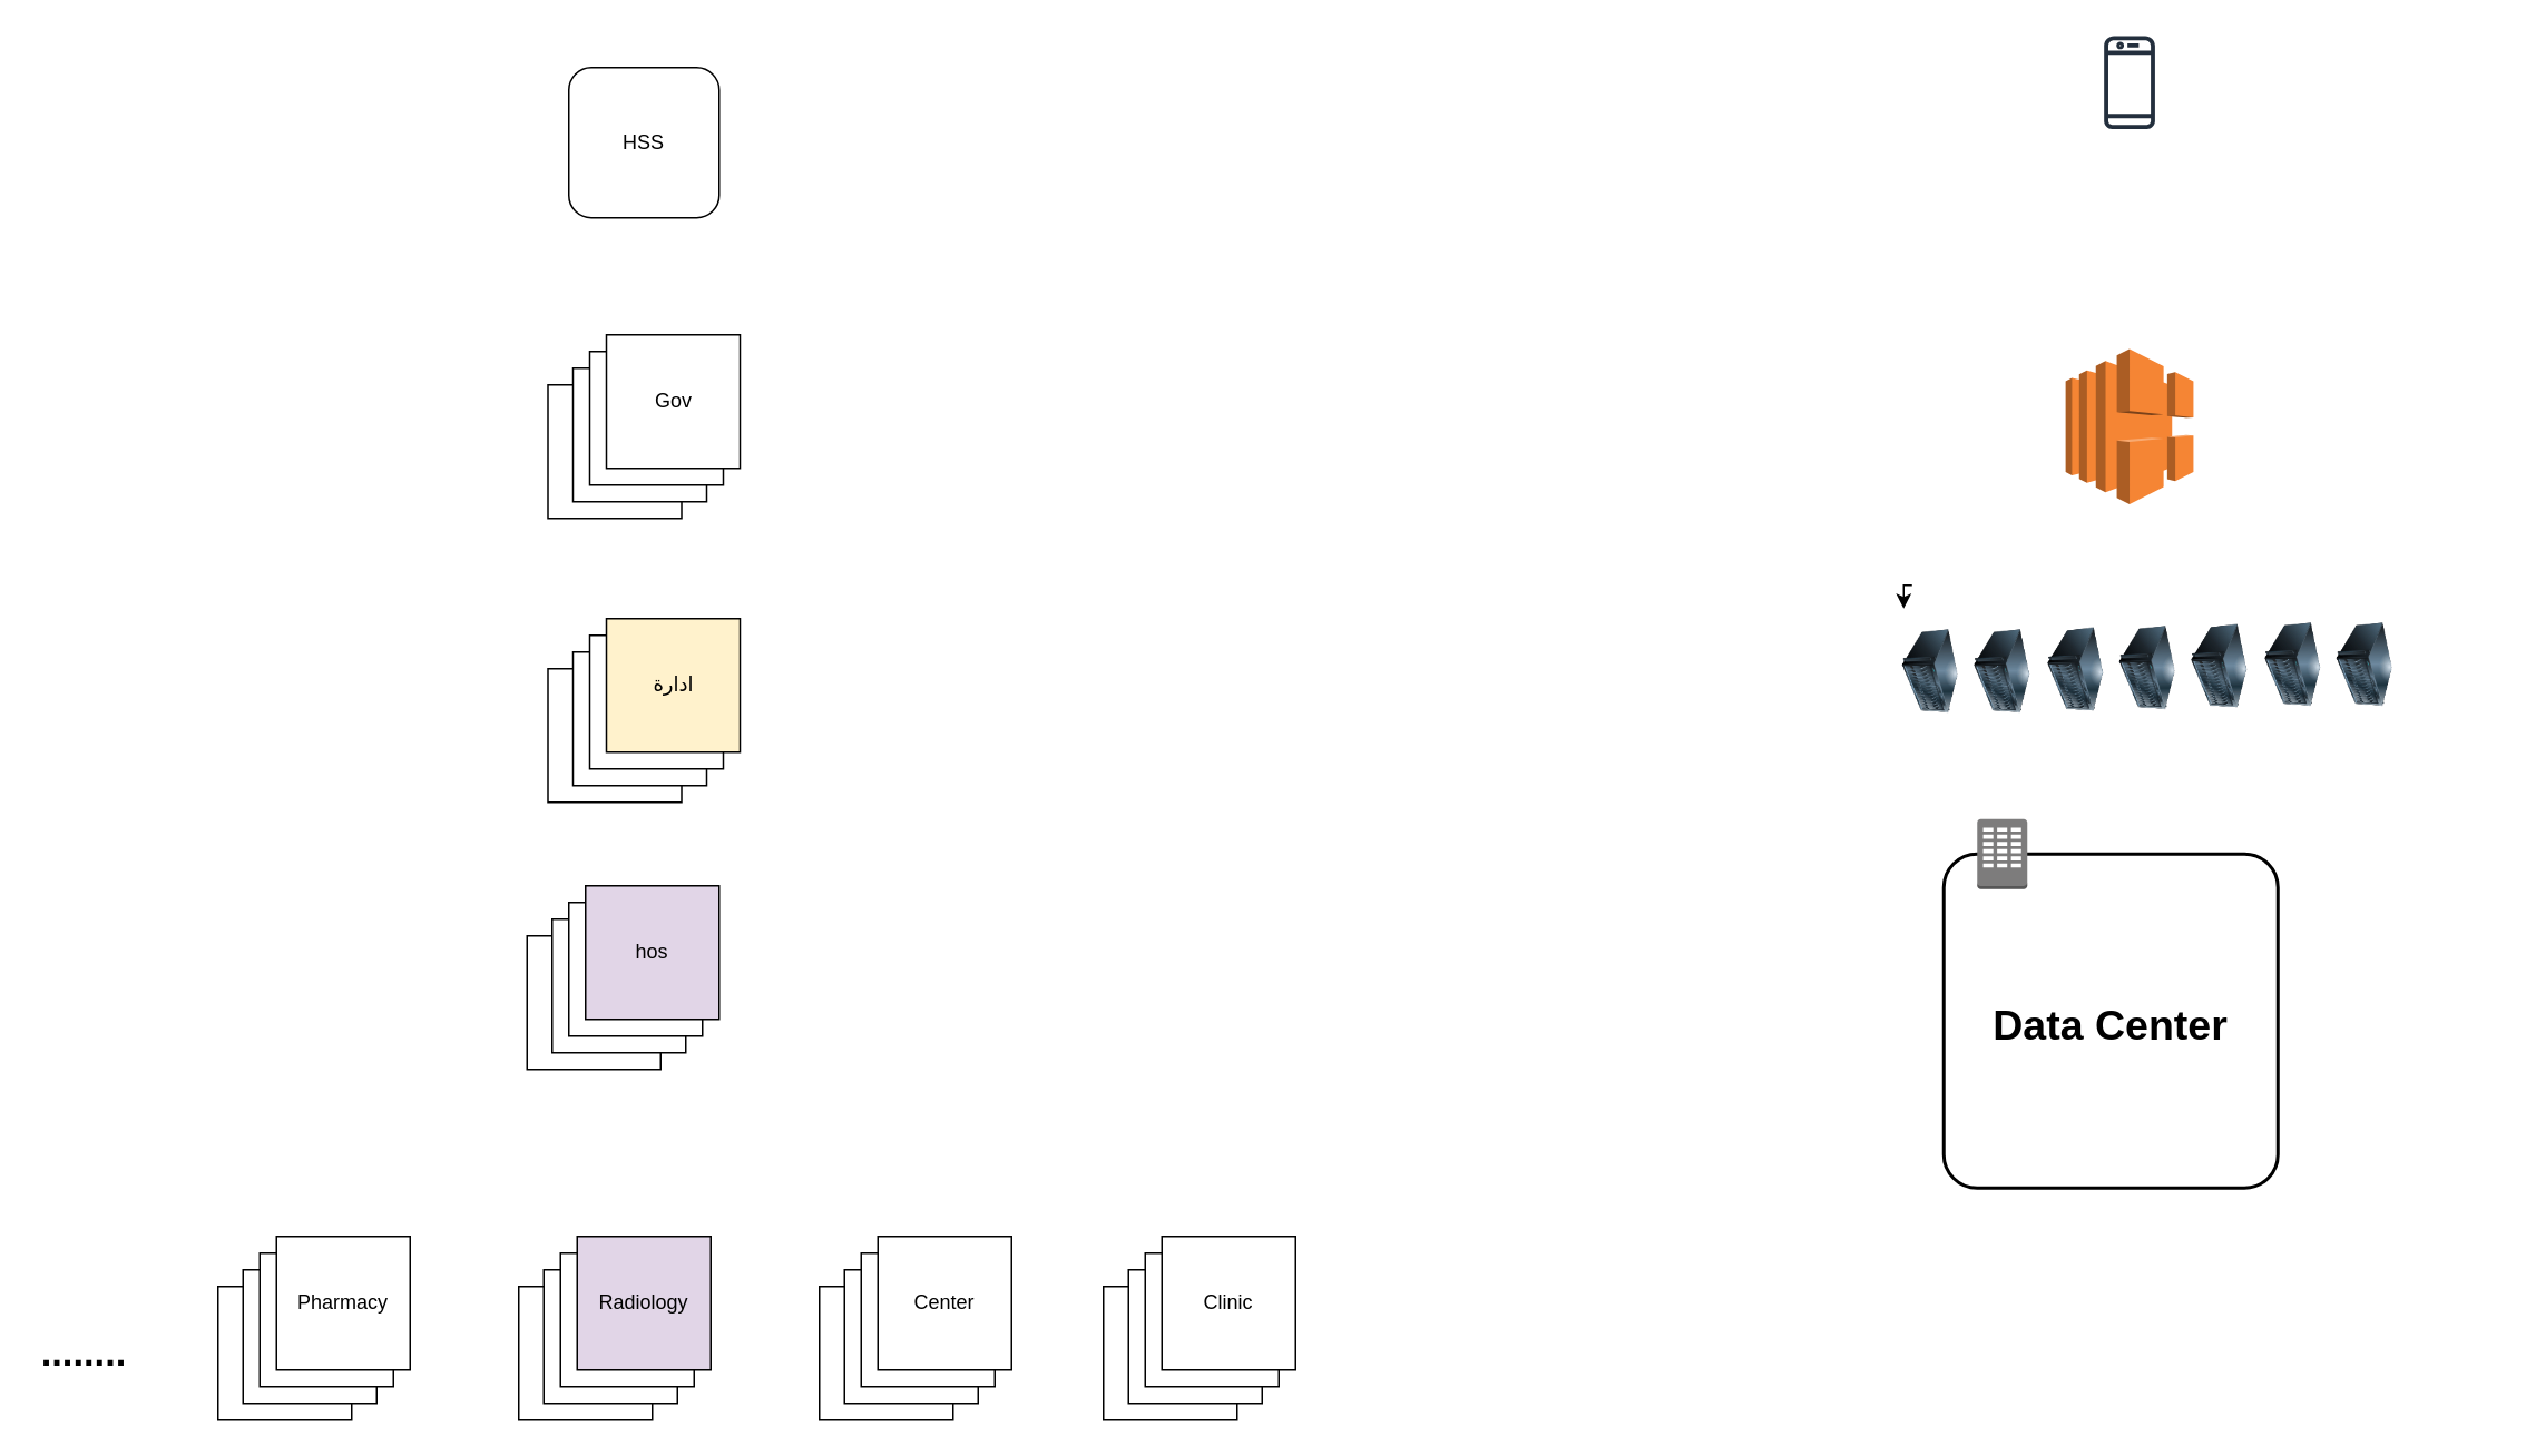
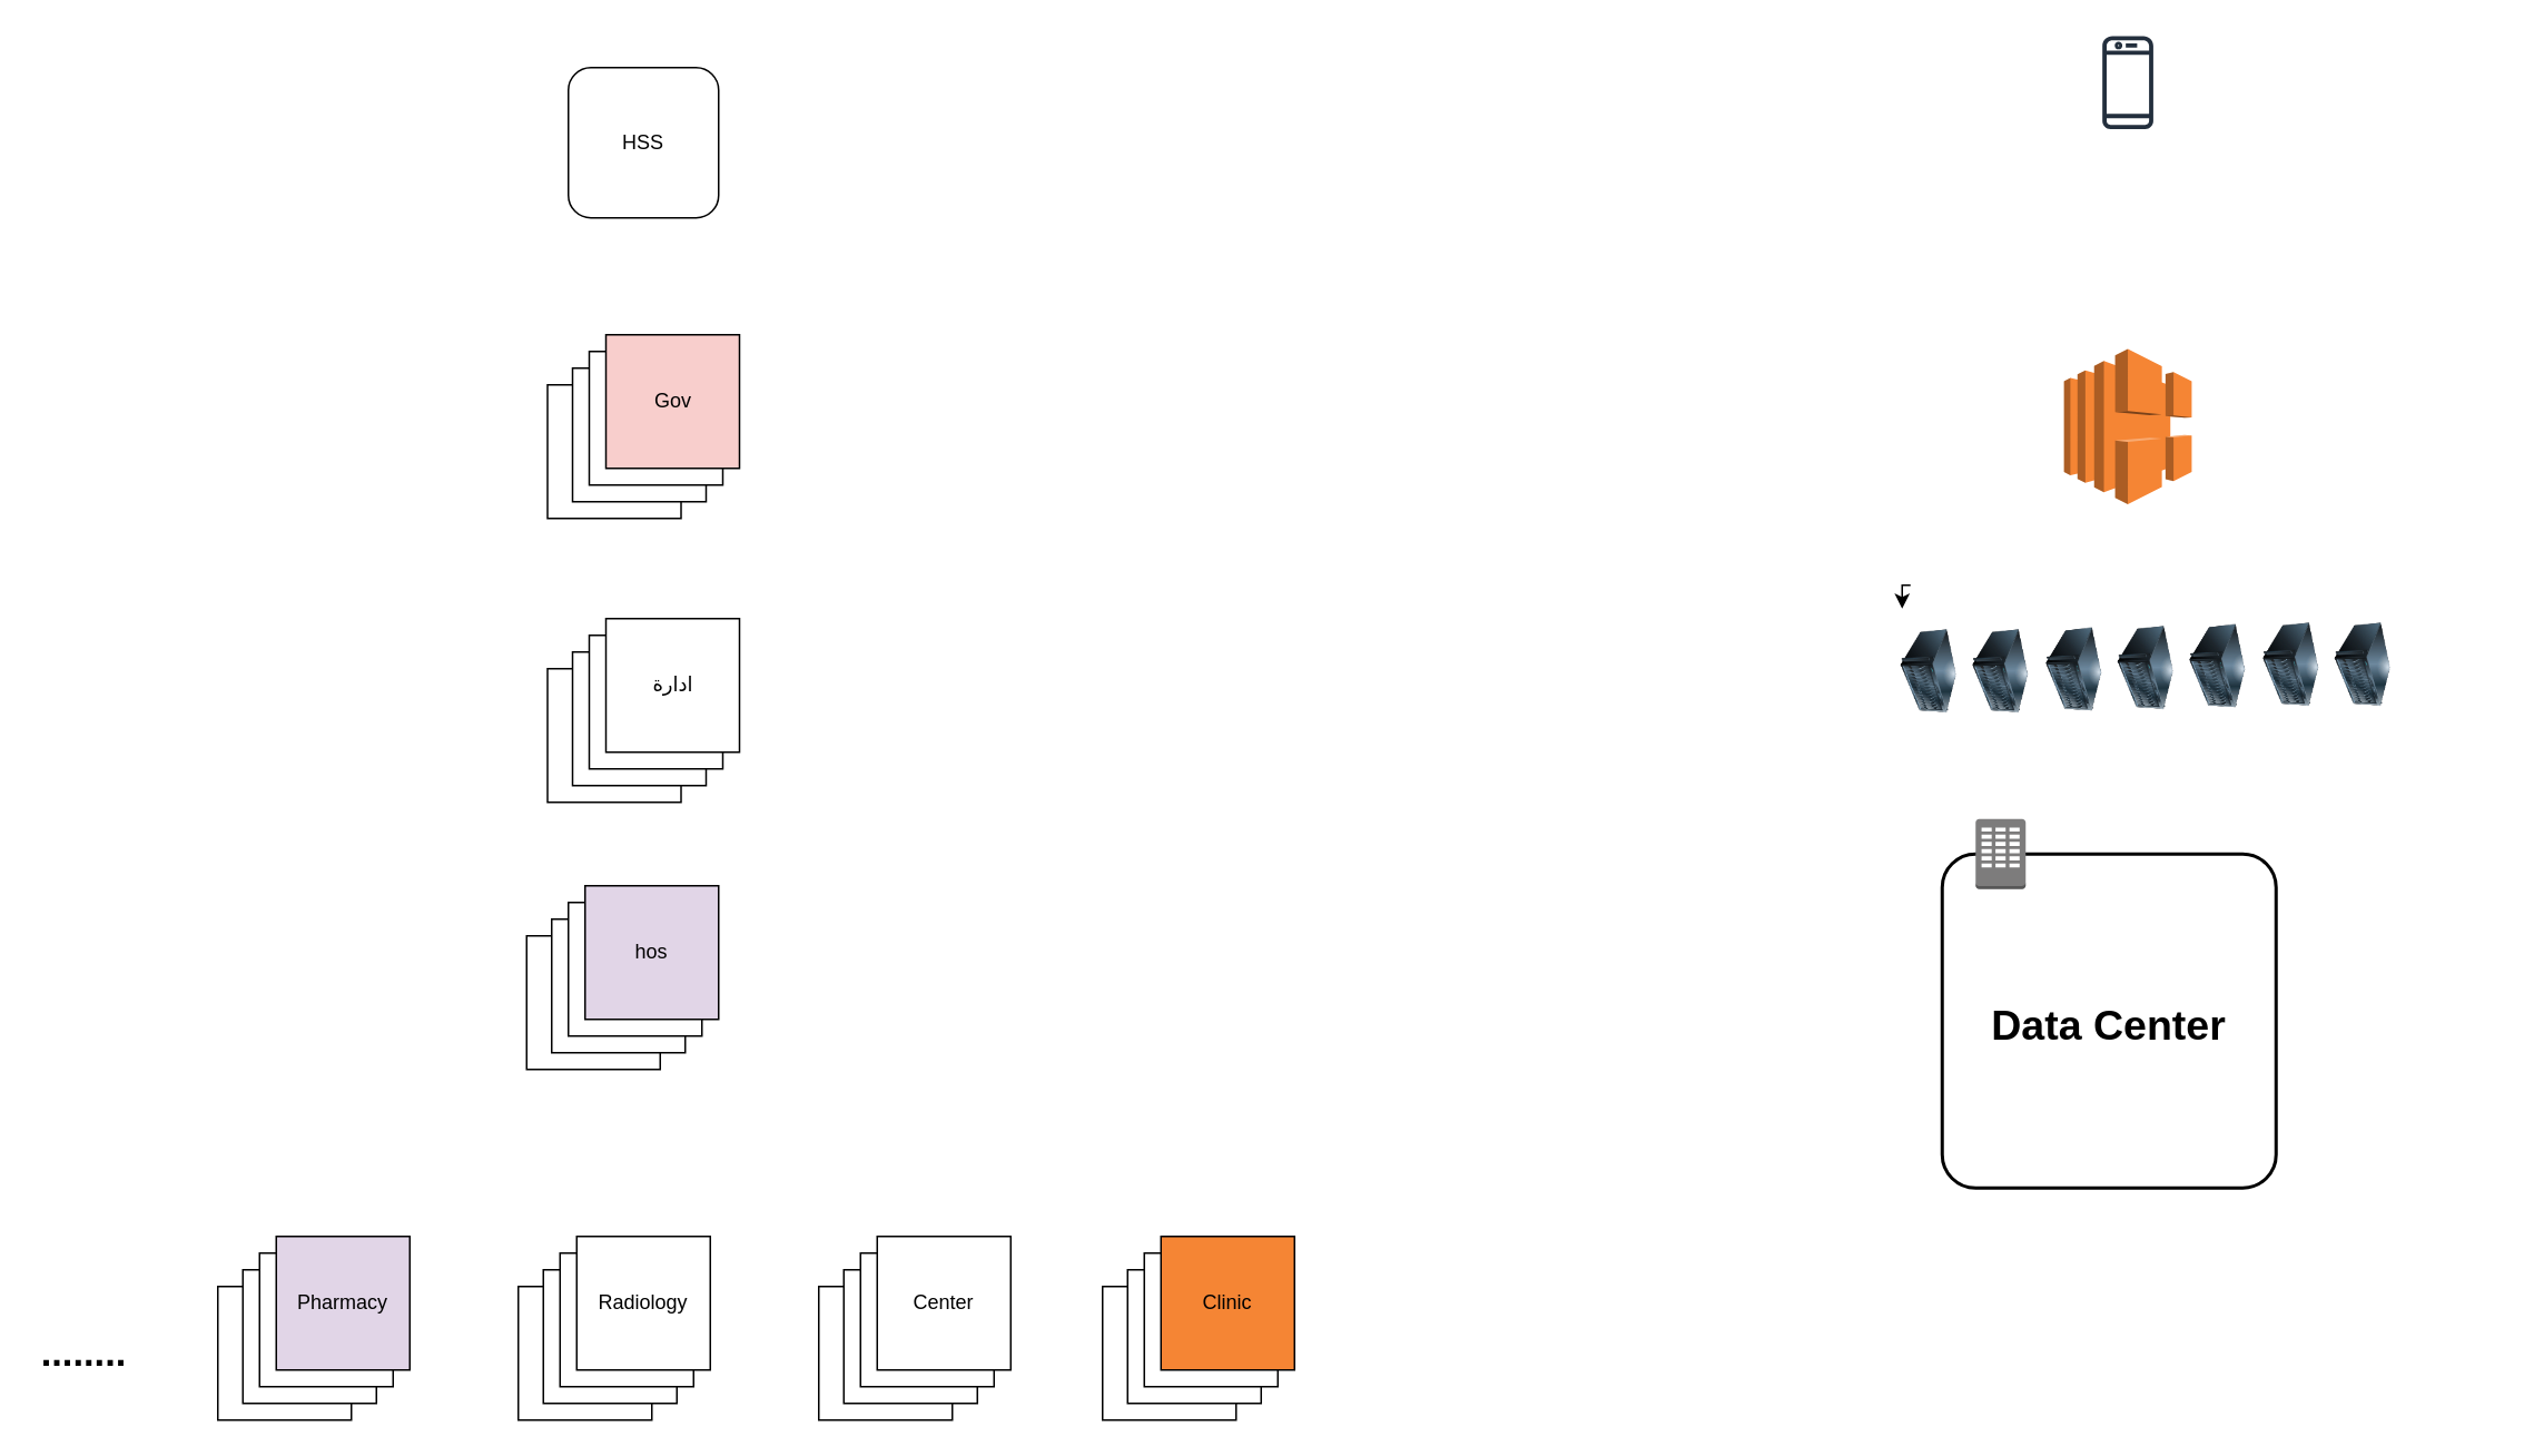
  <mxCell id="0" />
  <mxCell id="1" parent="0" />
  <mxCell id="2" value="" style="group" vertex="1" connectable="0" parent="1"><mxGeometry x="327.5" y="200" width="115" height="110" as="geometry" /></mxCell>
  <mxCell id="3" value="" style="whiteSpace=wrap;html=1;aspect=fixed;" vertex="1" parent="2"><mxGeometry y="30" width="80" height="80" as="geometry" /></mxCell>
  <mxCell id="4" value="" style="whiteSpace=wrap;html=1;aspect=fixed;" vertex="1" parent="2"><mxGeometry x="15" y="20" width="80" height="80" as="geometry" /></mxCell>
  <mxCell id="5" value="" style="whiteSpace=wrap;html=1;aspect=fixed;" vertex="1" parent="2"><mxGeometry x="25" y="10" width="80" height="80" as="geometry" /></mxCell>
- <mxCell id="6" value="Gov" style="whiteSpace=wrap;html=1;aspect=fixed;" vertex="1" parent="2"><mxGeometry x="35" width="80" height="80" as="geometry" /></mxCell>
+ <mxCell id="6" value="Gov" style="whiteSpace=wrap;html=1;aspect=fixed;fillColor=#f8cecc;" vertex="1" parent="2"><mxGeometry x="35" width="80" height="80" as="geometry" /></mxCell>
  <mxCell id="7" value="" style="group;rotation=0;" vertex="1" connectable="0" parent="1"><mxGeometry x="1150" y="490" width="340" height="340" as="geometry" /></mxCell>
  <mxCell id="8" value="Data Center" style="rounded=1;arcSize=10;dashed=0;fillColor=none;gradientColor=none;strokeWidth=2;fontStyle=1;fontSize=25;rotation=0;" vertex="1" parent="7"><mxGeometry x="13" y="21" width="200" height="200" as="geometry" /></mxCell>
  <mxCell id="9" value="" style="dashed=0;html=1;shape=mxgraph.aws3.corporate_data_center;fillColor=#7D7C7C;gradientColor=none;dashed=0;rotation=0;" vertex="1" parent="7"><mxGeometry x="33" width="30" height="42" as="geometry" /></mxCell>
  <mxCell id="10" style="edgeStyle=orthogonalEdgeStyle;rounded=0;orthogonalLoop=1;jettySize=auto;html=1;exitX=1;exitY=0;exitDx=0;exitDy=0;entryX=0.989;entryY=0.071;entryDx=0;entryDy=0;entryPerimeter=0;" edge="1" parent="7"><mxGeometry relative="1" as="geometry"><mxPoint x="-6" y="-140" as="sourcePoint" /><mxPoint x="-11" y="-126" as="targetPoint" /></mxGeometry></mxCell>
  <mxCell id="11" value="" style="outlineConnect=0;dashed=0;verticalLabelPosition=bottom;verticalAlign=top;align=center;html=1;shape=mxgraph.aws3.elastic_load_balancing;fillColor=#F58534;gradientColor=none;" vertex="1" parent="1"><mxGeometry x="1235.95" y="208.5" width="76.5" height="93" as="geometry" /></mxCell>
  <mxCell id="12" value="HSS" style="whiteSpace=wrap;html=1;aspect=fixed;rounded=1;" vertex="1" parent="1"><mxGeometry x="340" y="40" width="90" height="90" as="geometry" /></mxCell>
  <mxCell id="13" value="" style="sketch=0;outlineConnect=0;fontColor=#232F3E;gradientColor=none;fillColor=#232F3D;strokeColor=none;dashed=0;verticalLabelPosition=bottom;verticalAlign=top;align=center;html=1;fontSize=12;fontStyle=0;aspect=fixed;pointerEvents=1;shape=mxgraph.aws4.mobile_client;" vertex="1" parent="1"><mxGeometry x="1258.95" y="20" width="30.49" height="58" as="geometry" /></mxCell>
  <mxCell id="14" value="" style="group" vertex="1" connectable="0" parent="1"><mxGeometry x="327.5" y="370" width="115" height="110" as="geometry" /></mxCell>
  <mxCell id="15" value="" style="whiteSpace=wrap;html=1;aspect=fixed;" vertex="1" parent="14"><mxGeometry y="30" width="80" height="80" as="geometry" /></mxCell>
  <mxCell id="16" value="" style="whiteSpace=wrap;html=1;aspect=fixed;" vertex="1" parent="14"><mxGeometry x="15" y="20" width="80" height="80" as="geometry" /></mxCell>
  <mxCell id="17" value="" style="whiteSpace=wrap;html=1;aspect=fixed;" vertex="1" parent="14"><mxGeometry x="25" y="10" width="80" height="80" as="geometry" /></mxCell>
- <mxCell id="18" value="ادارة" style="whiteSpace=wrap;html=1;aspect=fixed;fillColor=#fff2cc;" vertex="1" parent="14"><mxGeometry x="35" width="80" height="80" as="geometry" /></mxCell>
+ <mxCell id="18" value="ادارة" style="whiteSpace=wrap;html=1;aspect=fixed;" vertex="1" parent="14"><mxGeometry x="35" width="80" height="80" as="geometry" /></mxCell>
  <mxCell id="19" value="" style="group" vertex="1" connectable="0" parent="1"><mxGeometry x="315" y="530" width="115" height="110" as="geometry" /></mxCell>
  <mxCell id="20" value="" style="whiteSpace=wrap;html=1;aspect=fixed;" vertex="1" parent="19"><mxGeometry y="30" width="80" height="80" as="geometry" /></mxCell>
  <mxCell id="21" value="" style="whiteSpace=wrap;html=1;aspect=fixed;" vertex="1" parent="19"><mxGeometry x="15" y="20" width="80" height="80" as="geometry" /></mxCell>
  <mxCell id="22" value="" style="whiteSpace=wrap;html=1;aspect=fixed;" vertex="1" parent="19"><mxGeometry x="25" y="10" width="80" height="80" as="geometry" /></mxCell>
  <mxCell id="23" value="hos" style="whiteSpace=wrap;html=1;aspect=fixed;fillColor=#e1d5e7;" vertex="1" parent="19"><mxGeometry x="35" width="80" height="80" as="geometry" /></mxCell>
  <mxCell id="24" value="" style="group" vertex="1" connectable="0" parent="1"><mxGeometry x="310" y="740" width="115" height="110" as="geometry" /></mxCell>
  <mxCell id="25" value="" style="whiteSpace=wrap;html=1;aspect=fixed;" vertex="1" parent="24"><mxGeometry y="30" width="80" height="80" as="geometry" /></mxCell>
  <mxCell id="26" value="" style="whiteSpace=wrap;html=1;aspect=fixed;" vertex="1" parent="24"><mxGeometry x="15" y="20" width="80" height="80" as="geometry" /></mxCell>
  <mxCell id="27" value="" style="whiteSpace=wrap;html=1;aspect=fixed;" vertex="1" parent="24"><mxGeometry x="25" y="10" width="80" height="80" as="geometry" /></mxCell>
- <mxCell id="28" value="Radiology" style="whiteSpace=wrap;html=1;aspect=fixed;fillColor=#e1d5e7;" vertex="1" parent="24"><mxGeometry x="35" width="80" height="80" as="geometry" /></mxCell>
+ <mxCell id="28" value="Radiology" style="whiteSpace=wrap;html=1;aspect=fixed;" vertex="1" parent="24"><mxGeometry x="35" width="80" height="80" as="geometry" /></mxCell>
  <mxCell id="29" value="" style="group" vertex="1" connectable="0" parent="1"><mxGeometry x="490" y="740" width="115" height="110" as="geometry" /></mxCell>
  <mxCell id="30" value="" style="whiteSpace=wrap;html=1;aspect=fixed;" vertex="1" parent="29"><mxGeometry y="30" width="80" height="80" as="geometry" /></mxCell>
  <mxCell id="31" value="" style="whiteSpace=wrap;html=1;aspect=fixed;" vertex="1" parent="29"><mxGeometry x="15" y="20" width="80" height="80" as="geometry" /></mxCell>
  <mxCell id="32" value="" style="whiteSpace=wrap;html=1;aspect=fixed;" vertex="1" parent="29"><mxGeometry x="25" y="10" width="80" height="80" as="geometry" /></mxCell>
  <mxCell id="33" value="Center" style="whiteSpace=wrap;html=1;aspect=fixed;" vertex="1" parent="29"><mxGeometry x="35" width="80" height="80" as="geometry" /></mxCell>
  <mxCell id="34" value="" style="group" vertex="1" connectable="0" parent="1"><mxGeometry x="130" y="740" width="115" height="110" as="geometry" /></mxCell>
  <mxCell id="35" value="" style="whiteSpace=wrap;html=1;aspect=fixed;" vertex="1" parent="34"><mxGeometry y="30" width="80" height="80" as="geometry" /></mxCell>
  <mxCell id="36" value="" style="whiteSpace=wrap;html=1;aspect=fixed;" vertex="1" parent="34"><mxGeometry x="15" y="20" width="80" height="80" as="geometry" /></mxCell>
  <mxCell id="37" value="" style="whiteSpace=wrap;html=1;aspect=fixed;" vertex="1" parent="34"><mxGeometry x="25" y="10" width="80" height="80" as="geometry" /></mxCell>
- <mxCell id="38" value="Pharmacy" style="whiteSpace=wrap;html=1;aspect=fixed;" vertex="1" parent="34"><mxGeometry x="35" width="80" height="80" as="geometry" /></mxCell>
+ <mxCell id="38" value="Pharmacy" style="whiteSpace=wrap;html=1;aspect=fixed;fillColor=#e1d5e7;" vertex="1" parent="34"><mxGeometry x="35" width="80" height="80" as="geometry" /></mxCell>
  <mxCell id="39" value="" style="group" vertex="1" connectable="0" parent="1"><mxGeometry x="660" y="740" width="115" height="110" as="geometry" /></mxCell>
  <mxCell id="40" value="" style="whiteSpace=wrap;html=1;aspect=fixed;" vertex="1" parent="39"><mxGeometry y="30" width="80" height="80" as="geometry" /></mxCell>
  <mxCell id="41" value="" style="whiteSpace=wrap;html=1;aspect=fixed;" vertex="1" parent="39"><mxGeometry x="15" y="20" width="80" height="80" as="geometry" /></mxCell>
  <mxCell id="42" value="" style="whiteSpace=wrap;html=1;aspect=fixed;" vertex="1" parent="39"><mxGeometry x="25" y="10" width="80" height="80" as="geometry" /></mxCell>
- <mxCell id="43" value="Clinic" style="whiteSpace=wrap;html=1;aspect=fixed;" vertex="1" parent="39"><mxGeometry x="35" width="80" height="80" as="geometry" /></mxCell>
+ <mxCell id="43" value="Clinic" style="whiteSpace=wrap;html=1;aspect=fixed;fillColor=#f58534;" vertex="1" parent="39"><mxGeometry x="35" width="80" height="80" as="geometry" /></mxCell>
  <mxCell id="44" value="&lt;b&gt;&lt;font style=&quot;font-size: 23px;&quot;&gt;........&lt;/font&gt;&lt;/b&gt;" style="text;html=1;align=center;verticalAlign=middle;whiteSpace=wrap;rounded=0;" vertex="1" parent="1"><mxGeometry x="20" y="795" width="60" height="30" as="geometry" /></mxCell>
  <mxCell id="45" value="" style="group;rotation=89;" vertex="1" connectable="0" parent="1"><mxGeometry x="1259.2" y="250" width="50" height="300" as="geometry" /></mxCell>
  <mxCell id="46" value="" style="image;html=1;image=img/lib/clip_art/computers/Server_128x128.png;flipH=0;rotation=89;" vertex="1" parent="45"><mxGeometry x="130" y="128" width="50" height="40" as="geometry" /></mxCell>
  <mxCell id="47" value="" style="image;html=1;image=img/lib/clip_art/computers/Server_128x128.png;flipH=0;rotation=89;" vertex="1" parent="45"><mxGeometry x="87" y="128" width="50" height="40" as="geometry" /></mxCell>
  <mxCell id="48" value="" style="image;html=1;image=img/lib/clip_art/computers/Server_128x128.png;flipH=0;rotation=89;" vertex="1" parent="45"><mxGeometry x="-130" y="132" width="50" height="40" as="geometry" /></mxCell>
  <mxCell id="49" value="" style="image;html=1;image=img/lib/clip_art/computers/Server_128x128.png;flipH=0;rotation=89;" vertex="1" parent="45"><mxGeometry x="43" y="129" width="50" height="40" as="geometry" /></mxCell>
  <mxCell id="50" value="" style="image;html=1;image=img/lib/clip_art/computers/Server_128x128.png;flipH=0;rotation=89;" vertex="1" parent="45"><mxGeometry y="130" width="50" height="40" as="geometry" /></mxCell>
  <mxCell id="51" value="" style="image;html=1;image=img/lib/clip_art/computers/Server_128x128.png;flipH=0;rotation=89;" vertex="1" parent="45"><mxGeometry x="-43" y="131" width="50" height="40" as="geometry" /></mxCell>
  <mxCell id="52" value="" style="image;html=1;image=img/lib/clip_art/computers/Server_128x128.png;flipH=0;rotation=89;" vertex="1" parent="45"><mxGeometry x="-87" y="132" width="50" height="40" as="geometry" /></mxCell>
